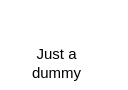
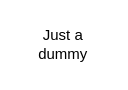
  <mxCell id="0" />
  <mxCell id="1" parent="0" />
- <mxCell id="2" value="Just a dummy" style="text;html=1;strokeColor=none;fillColor=none;align=center;verticalAlign=middle;whiteSpace=wrap;rounded=0;" vertex="1" parent="1"><mxGeometry x="15" y="35" width="60" height="30" as="geometry" /></mxCell>
+ <mxCell id="2" value="Just a dummy" style="text;html=1;strokeColor=none;fillColor=none;align=center;verticalAlign=middle;whiteSpace=wrap;rounded=0;" vertex="1" parent="1"><mxGeometry x="20" y="20" width="60" height="30" as="geometry" /></mxCell>
